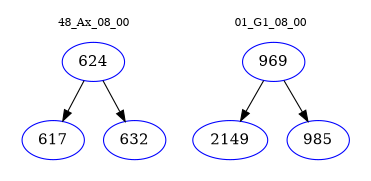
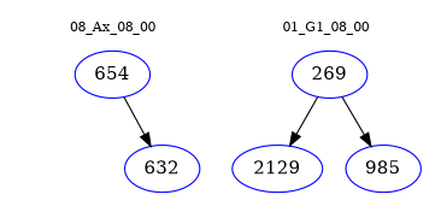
  digraph {
    node [color=blue]
    edge [color=black]
-   n1 [label=624]
-   n2 [label=617]
+   n1 [label=654]
    n3 [label=632]
-   n4 [label=969]
-   n5 [label=2149]
+   n4 [label=269]
+   n5 [label=2129]
    n6 [label=985]
    subgraph cluster_1 {
      color=white
      fontsize=10
-     label="48_Ax_08_00"
+     label="08_Ax_08_00"
      n1
-     n2
      n3
    }
    subgraph cluster_2 {
      color=white
      fontsize=10
      label="01_G1_08_00"
      n4
      n5
      n6
    }
-   n1 -> n2
    n1 -> n3
    n4 -> n5
    n4 -> n6
  }
